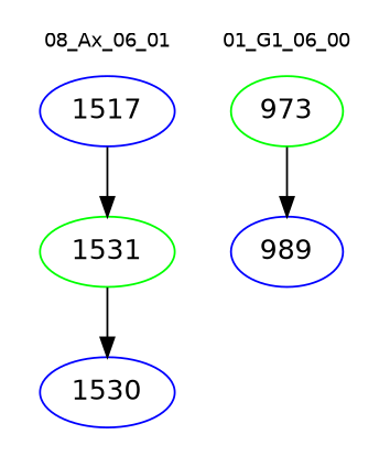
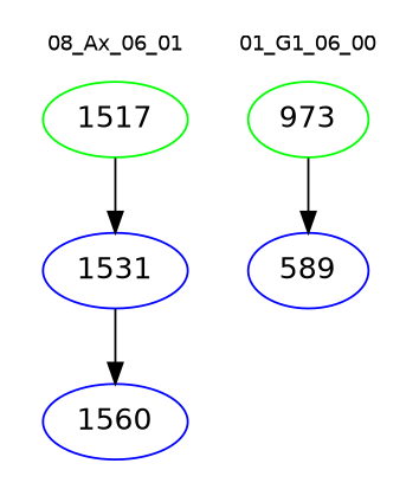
  digraph {
    fontname="DejaVu Sans"
    node [color=blue fontname="DejaVu Sans"]
    edge [color=black fontname="DejaVu Sans"]
-   n1 [label=1517]
-   n2 [label=1530]
-   n3 [color=green label=1531]
+   n1 [color=green label=1517]
+   n2 [label=1560]
+   n3 [label=1531]
    n4 [color=green label=973]
-   n5 [label=989]
+   n5 [label=589]
    subgraph cluster_1 {
      color=white
      fontsize=10
      label="08_Ax_06_01"
      n1
      n2
      n3
    }
    subgraph cluster_2 {
      color=white
      fontsize=10
      label="01_G1_06_00"
      n4
      n5
    }
    n1 -> n3
    n3 -> n2
    n4 -> n5
  }
